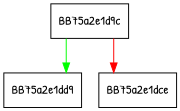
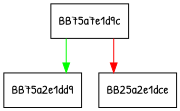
  digraph {
    fontname="Patrick Hand"
    splines=ortho
    node [fontname="Patrick Hand" shape=box]
    edge [fontname="Patrick Hand"]
-   BB75a2e1d9c
+   BB75a2e1d9c [label=BB75a7e1d9c]
    BB75a2e1dd9
-   BB75a2e1dce
+   BB75a2e1dce [label=BB25a2e1dce]
    BB75a2e1d9c -> BB75a2e1dd9 [color=green]
    BB75a2e1d9c -> BB75a2e1dce [color=red]
  }
